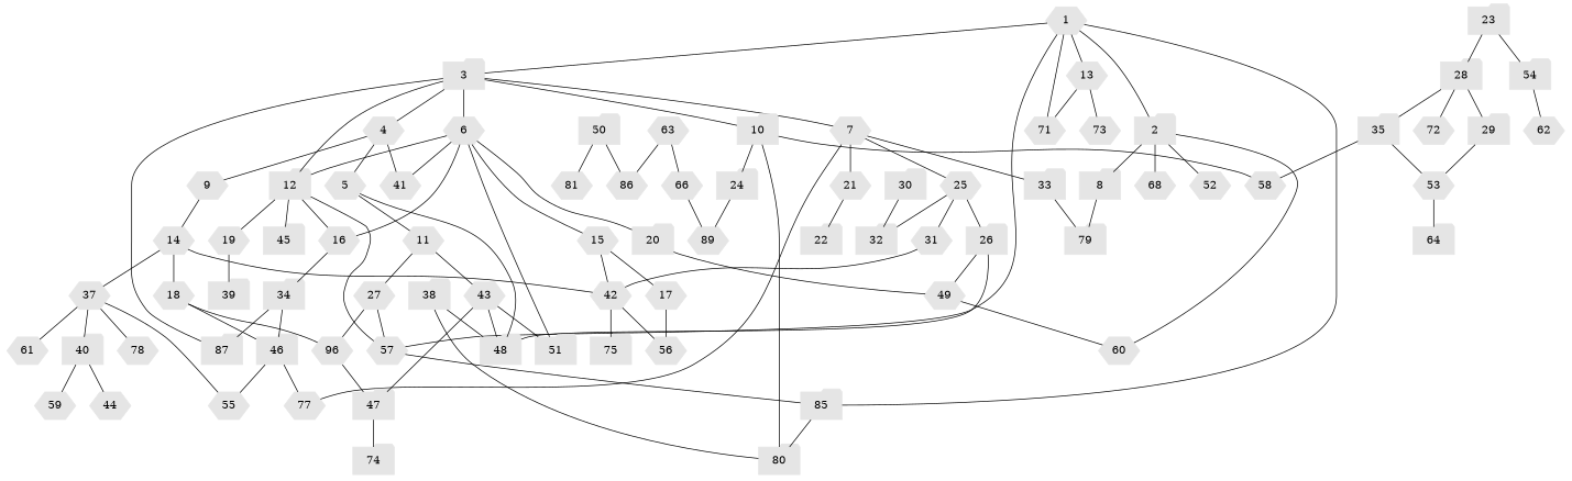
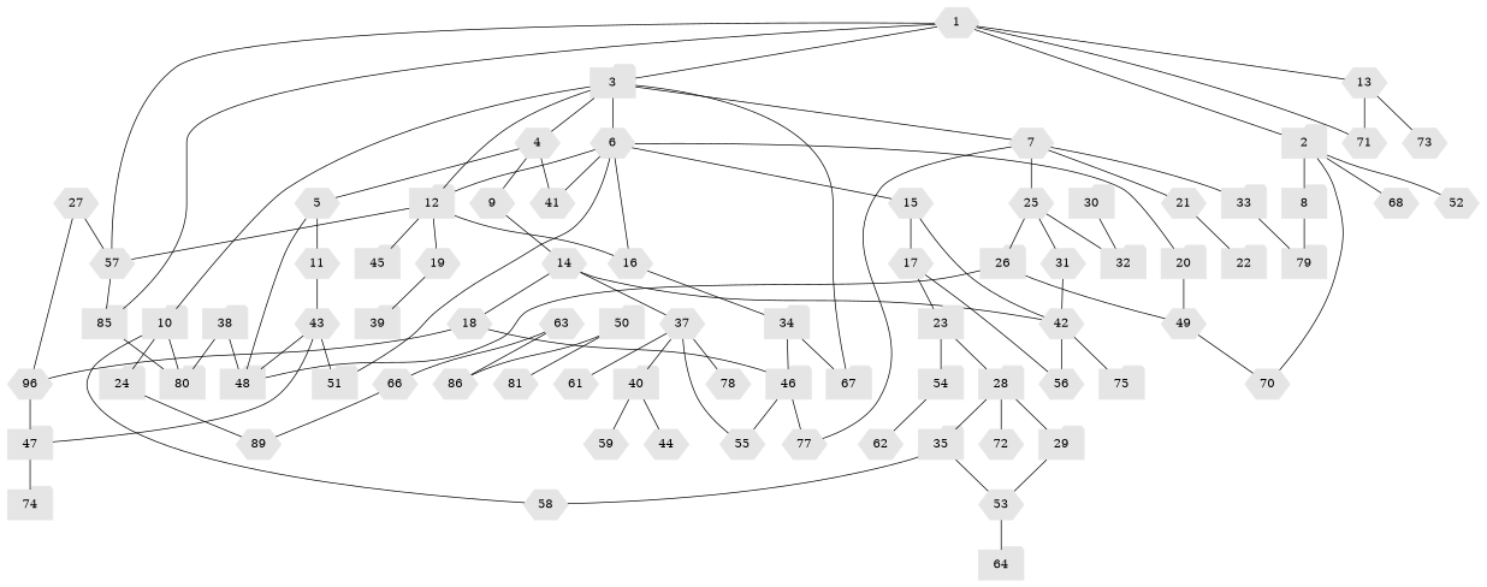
  graph {
    fontname="DejaVu Serif"
    node [color=gray90 fontname="DejaVu Serif" shape=hexagon style=filled]
    edge [fontname="DejaVu Serif"]
    2 [shape=folder]
    1
    3 [shape=folder]
    13
    57
    n6 [label=85 shape=folder]
    71
    8 [shape=folder]
    52
    68
-   70 [label=60]
+   70
    4
    6
    7
    10 [shape=folder]
    12 [shape=folder]
-   67 [shape=folder label=87]
+   67 [shape=folder]
    73
    80 [shape=folder]
    79 [shape=folder]
    50 [shape=folder]
    n22 [label=86]
    81
    5
    9
    41
    15
    16
    20 [shape=folder]
    51 [shape=folder]
    21
    25
    33 [shape=folder]
    77
    24 [shape=folder]
    58
    19
    45 [shape=folder]
    11
    48 [shape=folder]
    14
    27
    43
    42
    17
    34 [shape=folder]
    49
    22 [shape=folder]
    26 [shape=folder]
    31
    32 [shape=folder]
    18
    37
    n54 [label=89]
    38 [shape=folder]
    n56 [label=96]
    47 [shape=folder]
    39 [shape=folder]
    30 [shape=folder]
    46 [shape=folder]
    40 [shape=folder]
    55
    61
    78
    56
    75 [shape=folder]
    23 [shape=folder]
    28 [shape=folder]
    54 [shape=folder]
    29 [shape=folder]
    35 [shape=folder]
    72
    62
    53
    64 [shape=folder]
    74 [shape=folder]
    44
    59
    63
    66
    2 -- 8
    2 -- 52
    2 -- 68
    2 -- 70
    1 -- 2
    1 -- 3
    1 -- 13
    1 -- 57
    1 -- n6
    1 -- 71
    3 -- 4
    3 -- 6
    3 -- 7
    3 -- 10
    3 -- 12
    3 -- 67
    13 -- 71
    13 -- 73
    57 -- n6
    n6 -- 80
    8 -- 79
    4 -- 5
    4 -- 9
    4 -- 41
    6 -- 12
    6 -- 41
    6 -- 15
    6 -- 16
    6 -- 20
    6 -- 51
    7 -- 21
    7 -- 25
    7 -- 33
    7 -- 77
    10 -- 80
    10 -- 24
    10 -- 58
    12 -- 57
    12 -- 16
    12 -- 19
    12 -- 45
    50 -- n22
    50 -- 81
    5 -- 11
    5 -- 48
    9 -- 14
    15 -- 42
    15 -- 17
    16 -- 34
    20 -- 49
    21 -- 22
    25 -- 26
    25 -- 31
    25 -- 32
    33 -- 79
    24 -- n54
    19 -- 39
-   11 -- 27
    11 -- 43
    14 -- 42
    14 -- 18
    14 -- 37
    27 -- 57
    27 -- n56
    43 -- 51
    43 -- 48
    43 -- 47
    42 -- 56
    42 -- 75
    17 -- 56
+   17 -- 23
    34 -- 67
    34 -- 46
    49 -- 70
    26 -- 48
    26 -- 49
    31 -- 42
    18 -- n56
    18 -- 46
    37 -- 40
    37 -- 55
    37 -- 61
    37 -- 78
    38 -- 80
    38 -- 48
    n56 -- 47
    47 -- 74
    30 -- 32
    46 -- 77
    46 -- 55
    40 -- 44
    40 -- 59
    23 -- 28
    23 -- 54
    28 -- 29
    28 -- 35
    28 -- 72
    54 -- 62
    29 -- 53
    35 -- 58
    35 -- 53
    53 -- 64
    63 -- n22
    63 -- 66
    66 -- n54
  }
